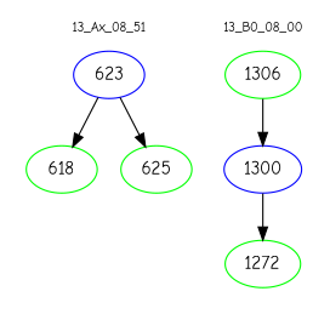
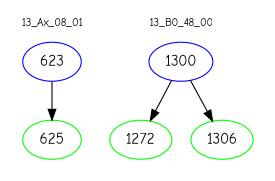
  digraph {
    fontname="Comic Neue"
    node [color=green fontname="Comic Neue"]
    edge [color=black fontname="Comic Neue"]
    n1 [color=blue label=623]
-   n2 [label=618]
    n3 [label=625]
    n4 [color=blue label=1300]
    n5 [label=1272]
    n6 [label=1306]
    subgraph cluster_1 {
      color=white
      fontsize=10
-     label="13_Ax_08_51"
+     label="13_Ax_08_01"
      n1
-     n2
      n3
    }
    subgraph cluster_2 {
      color=white
      fontsize=10
-     label="13_B0_08_00"
+     label="13_B0_48_00"
      n4
      n5
      n6
    }
-   n1 -> n2
    n1 -> n3
    n4 -> n5
-   n6 -> n4
+   n4 -> n6
  }
